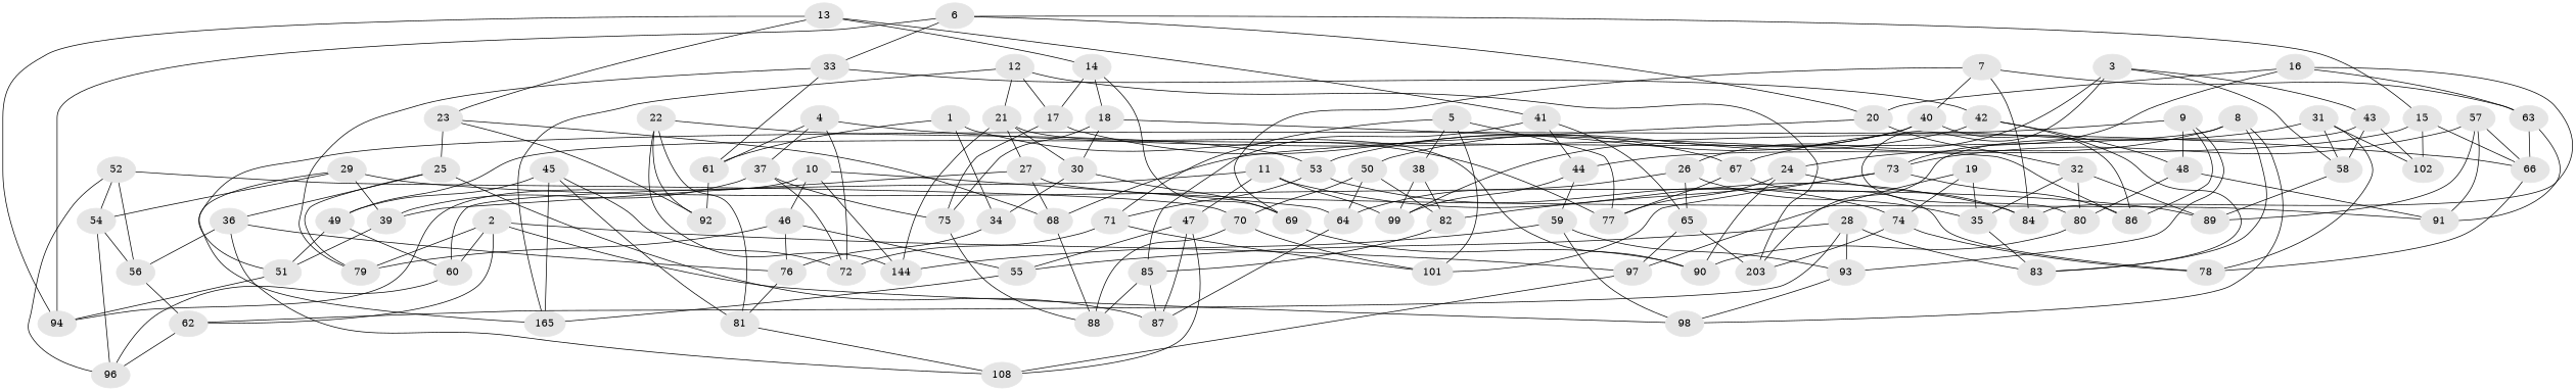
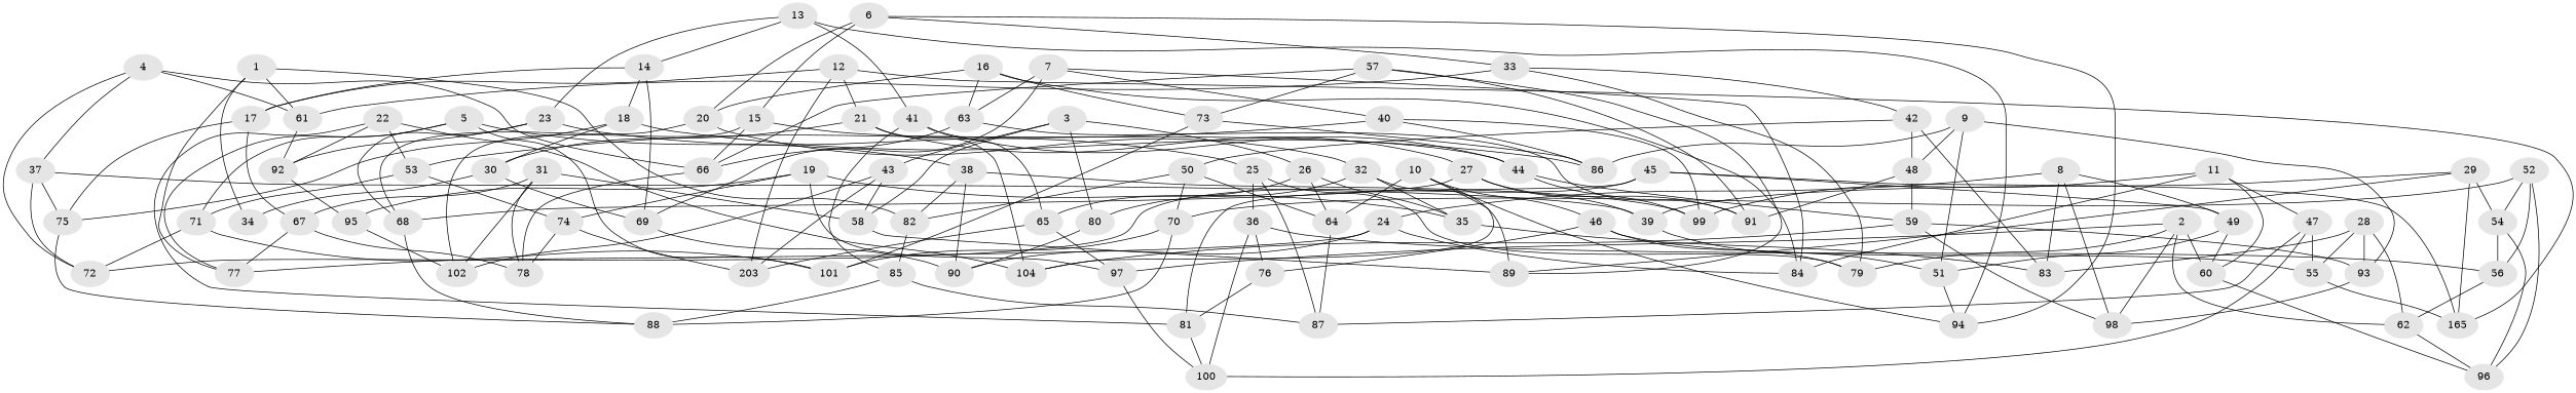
  graph {
    fontname="DejaVu Serif"
    node [color=gray90 fontname="DejaVu Serif" style=filled]
    edge [fontname="DejaVu Serif"]
    1
    34
    61
    77
    82
    76
    92
    85
    2
    60
    79
    97
    98
    62
    96
-   100 [label=108]
+   100
    3
    26
    43
    58
    80
    64
    35
    65
    n25 [label=203]
    102
    89
    90
    4
    37
    66
    72
    75
    39
    78
    5
    38
    71
    101
    99
    6
    15
    20
    33
    94
    44
    32
    68
    42
    7
    40
    63
    69
    84
    86
    53
    91
    8
    24
    49
    83
    51
    9
    48
    93
    10
    46
-   104 [label=144]
+   104
    55
    87
    11
    47
    12
    17
    21
    n76 [label=165]
    67
    30
    27
    13
    14
    23
    41
    18
    25
    59
    16
    73
    88
    19
    74
+   95
    22
    81
    36
    56
    28
    29
    54
    31
    50
    70
    45
    52
    57
    1 -- 34
    1 -- 61
    1 -- 77
-   73 -- 82
-   34 -- 76
+   1 -- 82
    61 -- 92
    82 -- 85
    76 -- 81
+   92 -- 95
    85 -- 87
    85 -- 88
    2 -- 60
    2 -- 79
    2 -- 97
    2 -- 98
    2 -- 62
    60 -- 96
    97 -- 100
    62 -- 96
    3 -- 26
    3 -- 43
    3 -- 58
    3 -- 80
    26 -- 64
    26 -- 35
    26 -- 65
    43 -- 58
    43 -- n25
    43 -- 102
    58 -- 89
    80 -- 90
    64 -- 87
    35 -- 83
    65 -- 97
    65 -- n25
    4 -- 61
    4 -- 37
    4 -- 66
    4 -- 72
    37 -- 72
    37 -- 75
    37 -- 39
    66 -- 78
    75 -- 88
    39 -- 51
    5 -- 77
    5 -- 38
    5 -- 71
    5 -- 101
    38 -- 82
-   21 -- 90
+   38 -- 90
    38 -- 99
    71 -- 72
    71 -- 101
    6 -- 15
    6 -- 20
    6 -- 33
    6 -- 94
    15 -- 102
    15 -- 66
    15 -- 44
    20 -- 32
    20 -- 68
    33 -- 61
    33 -- 79
    33 -- 42
    44 -- 99
    44 -- 59
    32 -- 80
    32 -- 35
    32 -- 89
    68 -- 88
    42 -- 83
    42 -- 48
    42 -- 50
    7 -- 40
    7 -- 63
    7 -- 69
    7 -- 84
    40 -- 99
    40 -- 86
    40 -- 53
    63 -- 66
    63 -- 91
    69 -- 90
    53 -- 71
    53 -- 74
    8 -- 98
    8 -- 24
    8 -- 49
    8 -- 83
    24 -- 77
    24 -- 90
    24 -- 84
    49 -- 60
    49 -- 51
    51 -- 94
    9 -- 86
    9 -- 51
    9 -- 48
    9 -- 93
-   48 -- 80
+   48 -- 59
    48 -- 91
    93 -- 98
    10 -- 64
    10 -- 94
    10 -- 46
    10 -- 104
    46 -- 76
    46 -- 79
    46 -- 55
    55 -- n76
    11 -- 60
    11 -- 99
    11 -- 84
    11 -- 47
    47 -- 100
    47 -- 55
    47 -- 87
    12 -- n25
    12 -- 17
    12 -- 21
    12 -- n76
    17 -- 75
    17 -- 67
    21 -- 104
    21 -- 30
    21 -- 27
    67 -- 77
    67 -- 78
    30 -- 34
    30 -- 69
    27 -- 39
    27 -- 68
    27 -- 91
    13 -- 94
    13 -- 14
    13 -- 23
    13 -- 41
    14 -- 69
    14 -- 17
    14 -- 18
    23 -- 92
    23 -- 68
    23 -- 25
    41 -- 85
    41 -- 65
    41 -- 44
    18 -- 75
    18 -- 86
    18 -- 30
    25 -- 79
    25 -- 87
    25 -- 36
    59 -- 98
    59 -- 93
    59 -- 104
    16 -- 20
    16 -- 63
    16 -- 84
    16 -- 73
    73 -- 101
    73 -- 86
    19 -- 97
    19 -- 35
    19 -- 74
+   19 -- 95
    74 -- n25
    74 -- 78
+   95 -- 102
    22 -- 92
    22 -- 53
    22 -- 104
    22 -- 81
    81 -- 100
    36 -- 76
    36 -- 100
    36 -- 56
    56 -- 62
    28 -- 62
    28 -- 83
    28 -- 93
    28 -- 55
    29 -- 89
    29 -- 39
    29 -- n76
    29 -- 54
    54 -- 96
    54 -- 56
    31 -- 58
    31 -- 102
    31 -- 78
    31 -- 67
    50 -- 82
    50 -- 64
    50 -- 70
    70 -- 101
    70 -- 88
    45 -- 72
    45 -- 49
    45 -- n76
    45 -- 81
    52 -- 96
    52 -- 56
    52 -- 54
    52 -- 70
    57 -- 89
    57 -- 66
    57 -- 91
    57 -- 73
  }
